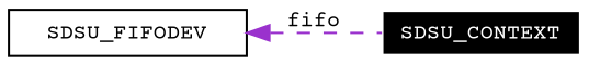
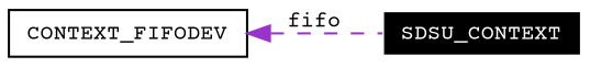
  digraph {
    rankdir=LR
    fontname="Courier Prime"
    node [fontname="Courier Prime" fontsize=10 shape=record style=filled]
    n1 [color=white fillcolor=black fontcolor=white height=0.2 label=SDSU_CONTEXT width=0.4]
-   n2 [color=black fillcolor=white height=0.2 label=SDSU_FIFODEV width=0.4]
+   n2 [color=black fillcolor=white height=0.2 label=CONTEXT_FIFODEV width=0.4]
    n2 -> n1 [color=darkorchid3 dir=back fontname="Courier Prime" fontsize=10 label=fifo labelfontname=Helvetica labelfontsize=10 style=dashed]
  }
